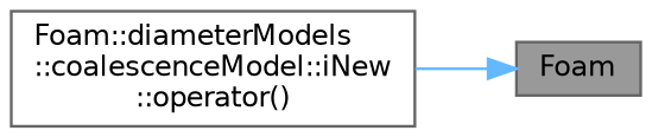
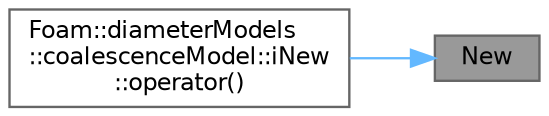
  digraph {
    rankdir=RL
    node [fontname=Helvetica fontsize=10 shape=box style=filled]
-   n1 [color=gray40 fillcolor=grey60 fontcolor=black height=0.2 label=Foam width=0.4]
+   n1 [color=gray40 fillcolor=grey60 fontcolor=black height=0.2 label=New width=0.4]
    n2 [color=grey40 fillcolor=white height=0.2 label="Foam::diameterModels\l::coalescenceModel::iNew\l::operator()" width=0.4]
    n1 -> n2 [color=steelblue1 dir=back fontname=Helvetica fontsize=10 labelfontname=Helvetica labelfontsize=10 style=solid]
  }
